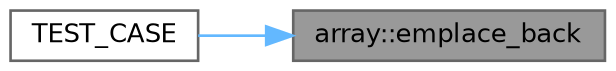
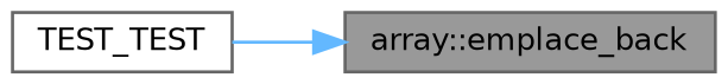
  digraph {
    rankdir=RL
    node [fontname=Helvetica fontsize=10 shape=box style=filled]
    n1 [color=gray40 fillcolor=grey60 fontcolor=black height=0.2 label="array::emplace_back" width=0.4]
-   n2 [color=grey40 fillcolor=white height=0.2 label=TEST_CASE width=0.4]
+   n2 [color=grey40 fillcolor=white height=0.2 label=TEST_TEST width=0.4]
    n1 -> n2 [color=steelblue1 dir=back fontname=Helvetica fontsize=10 labelfontname=Helvetica labelfontsize=10 style=solid]
  }
